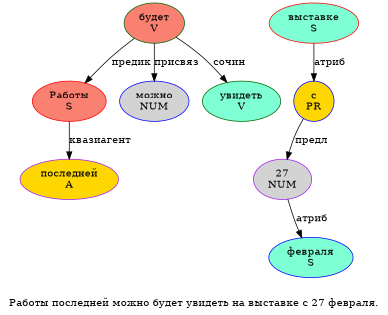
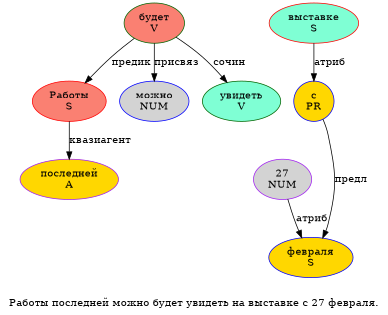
  digraph {
    label="Работы последней можно будет увидеть на выставке с 27 февраля."
    node [color=blue fillcolor=aquamarine penwidth=1 shape=ellipse style=filled]
    n1 [color=red fillcolor=salmon label="Работы\nS"]
    n2 [color=purple fillcolor=gold label="последней\nA"]
    n3 [fillcolor=lightgrey label="можно\nNUM"]
    n4 [color=darkgreen fillcolor=salmon label="будет\nV"]
    n5 [color=darkgreen label="увидеть\nV"]
    n6 [color=red label="выставке\nS"]
    n7 [fillcolor=gold label="с\nPR"]
    n8 [color=purple fillcolor=lightgrey label="27\nNUM"]
-   n9 [label="февраля\nS"]
+   n9 [fillcolor=gold label="февраля\nS"]
    n1 -> n2 [label="квазиагент"]
    n4 -> n1 [label="предик"]
    n4 -> n3 [label="присвяз"]
    n4 -> n5 [label="сочин"]
    n6 -> n7 [label="атриб"]
-   n7 -> n8 [label="предл"]
+   n7 -> n9 [label="предл"]
    n8 -> n9 [label="атриб"]
  }
